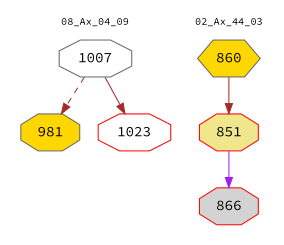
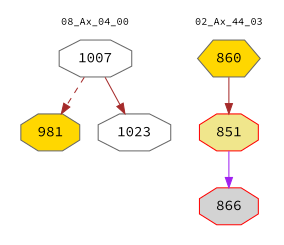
  digraph {
    fontname="Source Code Pro"
    node [color=gray40 fillcolor=white fontname="Source Code Pro" shape=octagon style=filled]
    edge [color=brown fontname="Source Code Pro" style=solid]
    n1 [label=1007]
    n2 [fillcolor=gold label=981]
-   n3 [color=red label=1023]
+   n3 [label=1023]
    n4 [fillcolor=gold label=860 shape=hexagon]
    n5 [color=red fillcolor=khaki label=851]
    n6 [color=red fillcolor=lightgrey label=866]
    subgraph cluster_1 {
      color=white
      fontsize=10
-     label="08_Ax_04_09"
+     label="08_Ax_04_00"
      n1
      n2
      n3
    }
    subgraph cluster_2 {
      color=white
      fontsize=10
      label="02_Ax_44_03"
      n4
      n5
      n6
    }
    n1 -> n2 [style=dashed]
    n1 -> n3
    n4 -> n5
    n5 -> n6 [color=purple]
  }
